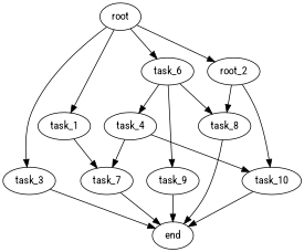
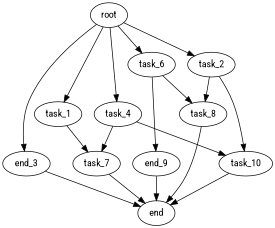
  digraph {
    fontname="Roboto Condensed"
    node [fontname="Roboto Condensed"]
    edge [fontname="Roboto Condensed"]
    root
    task_1
-   task_2 [label=root_2]
-   task_3
+   task_2
+   task_3 [label=end_3]
    task_4
    task_6
    task_7
    task_8
    task_10
    end
-   task_9
+   task_9 [label=end_9]
    root -> task_1
    root -> task_2
    root -> task_3
-   task_6 -> task_4
+   root -> task_4
    root -> task_6
    task_1 -> task_7
    task_2 -> task_8
    task_2 -> task_10
    task_3 -> end
    task_4 -> task_7
    task_4 -> task_10
    task_6 -> task_8
    task_6 -> task_9
    task_7 -> end
    task_8 -> end
    task_10 -> end
    task_9 -> end
  }
